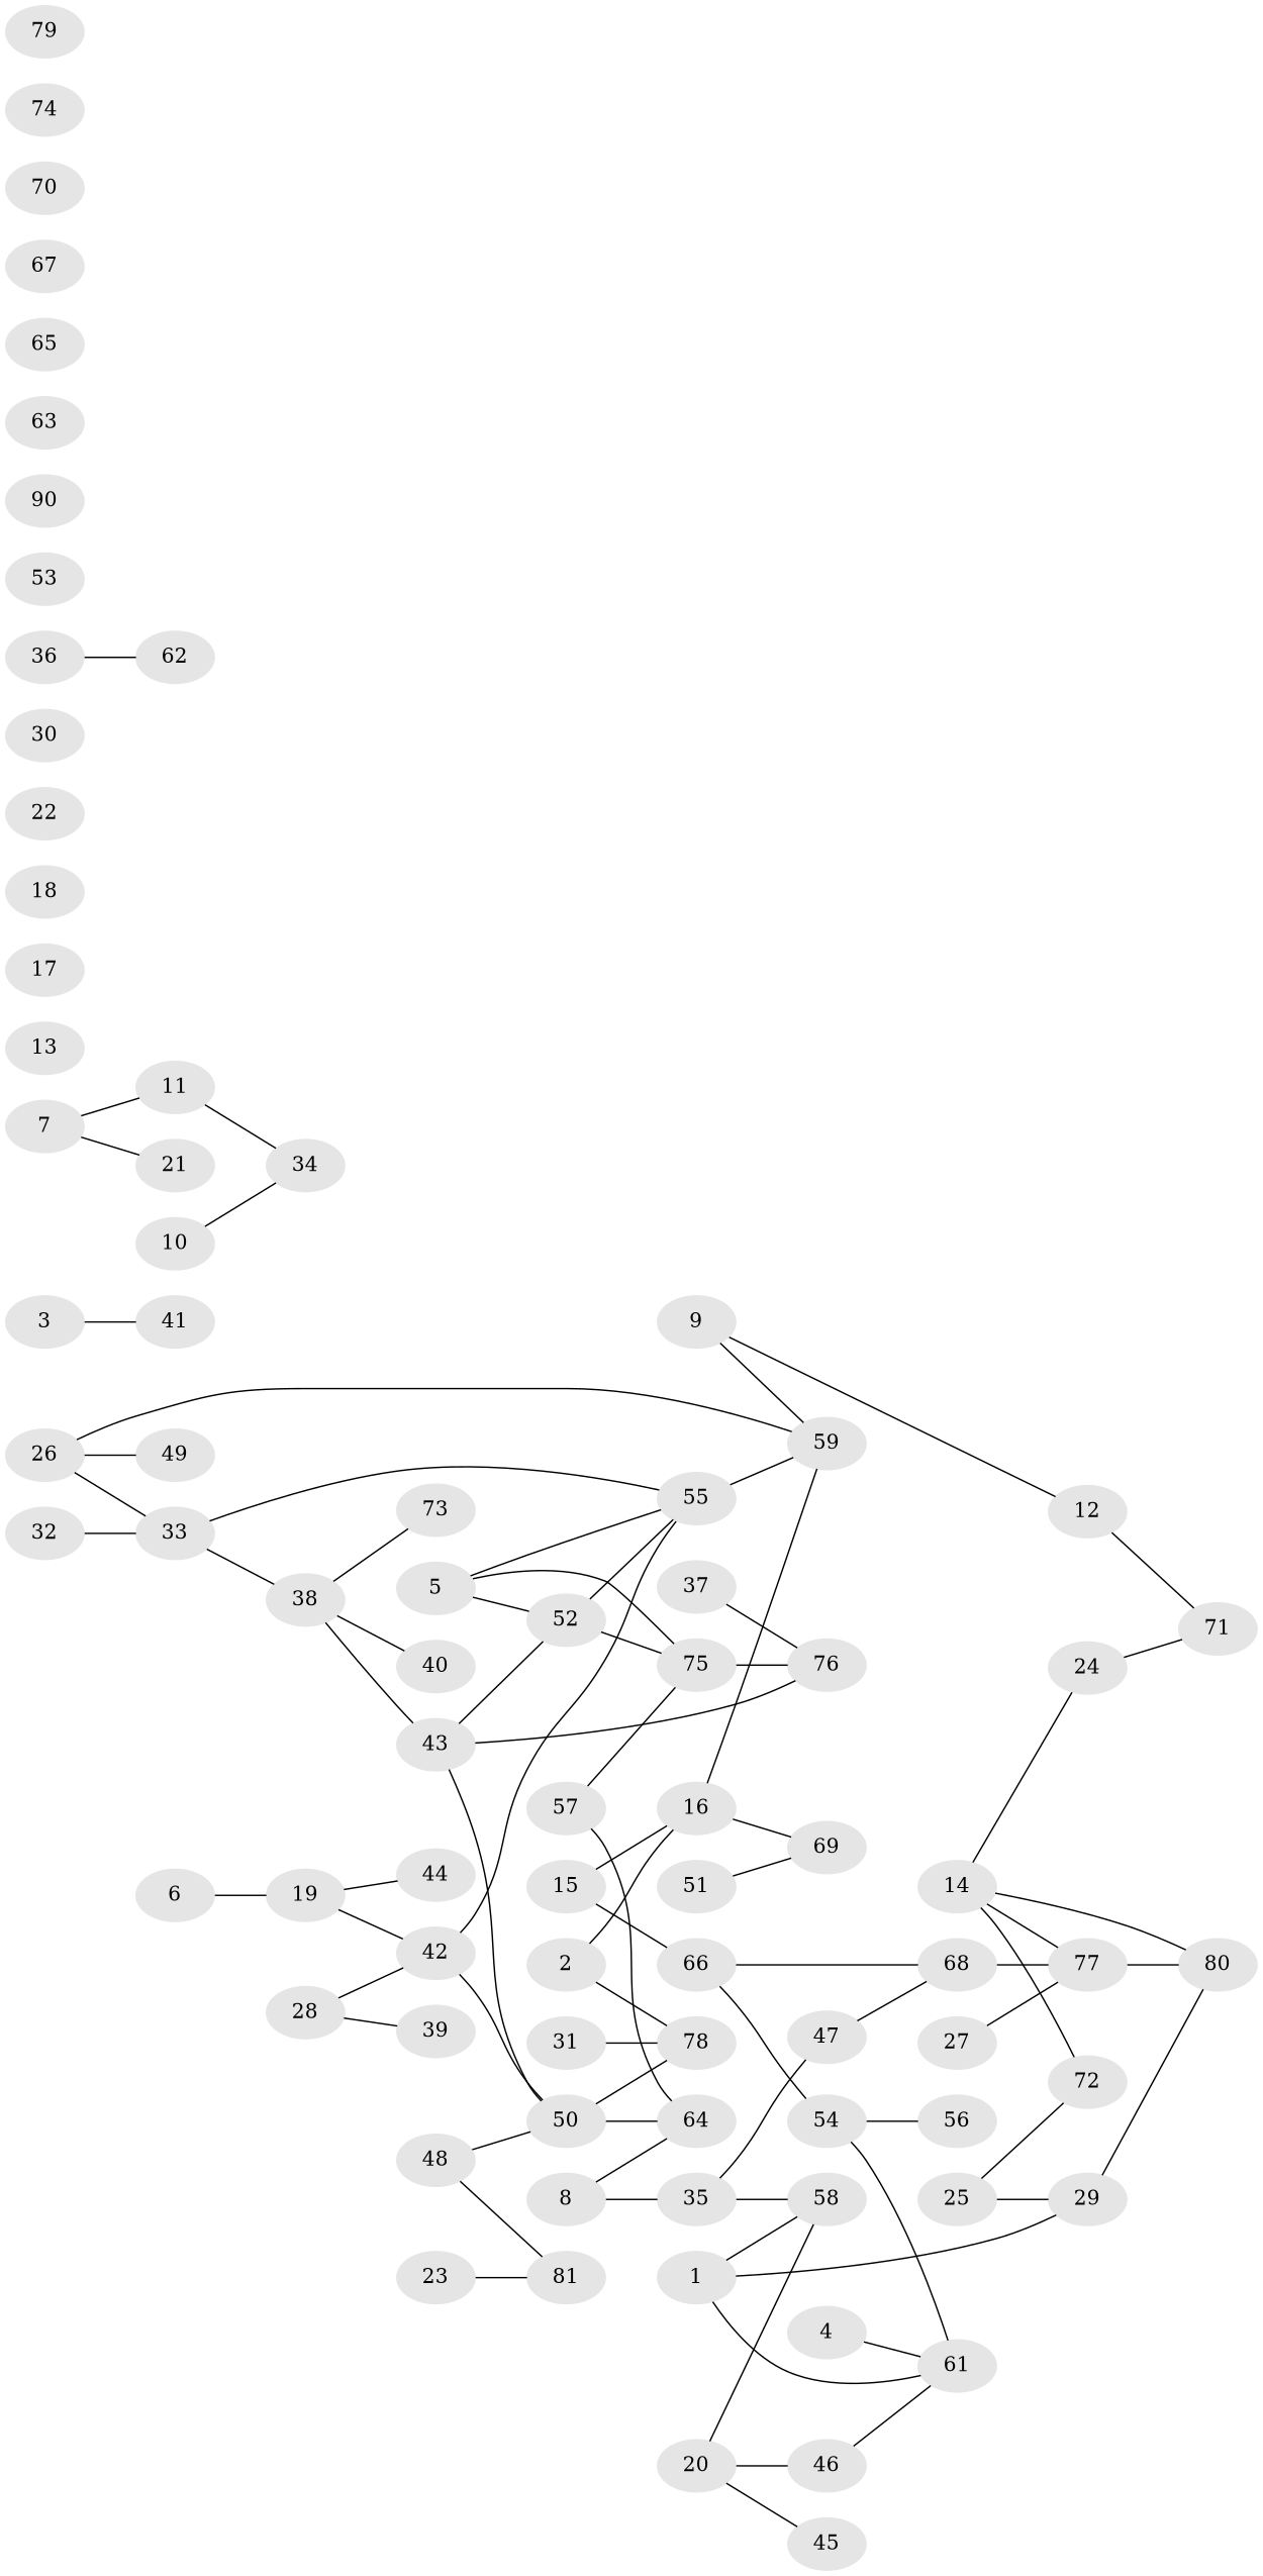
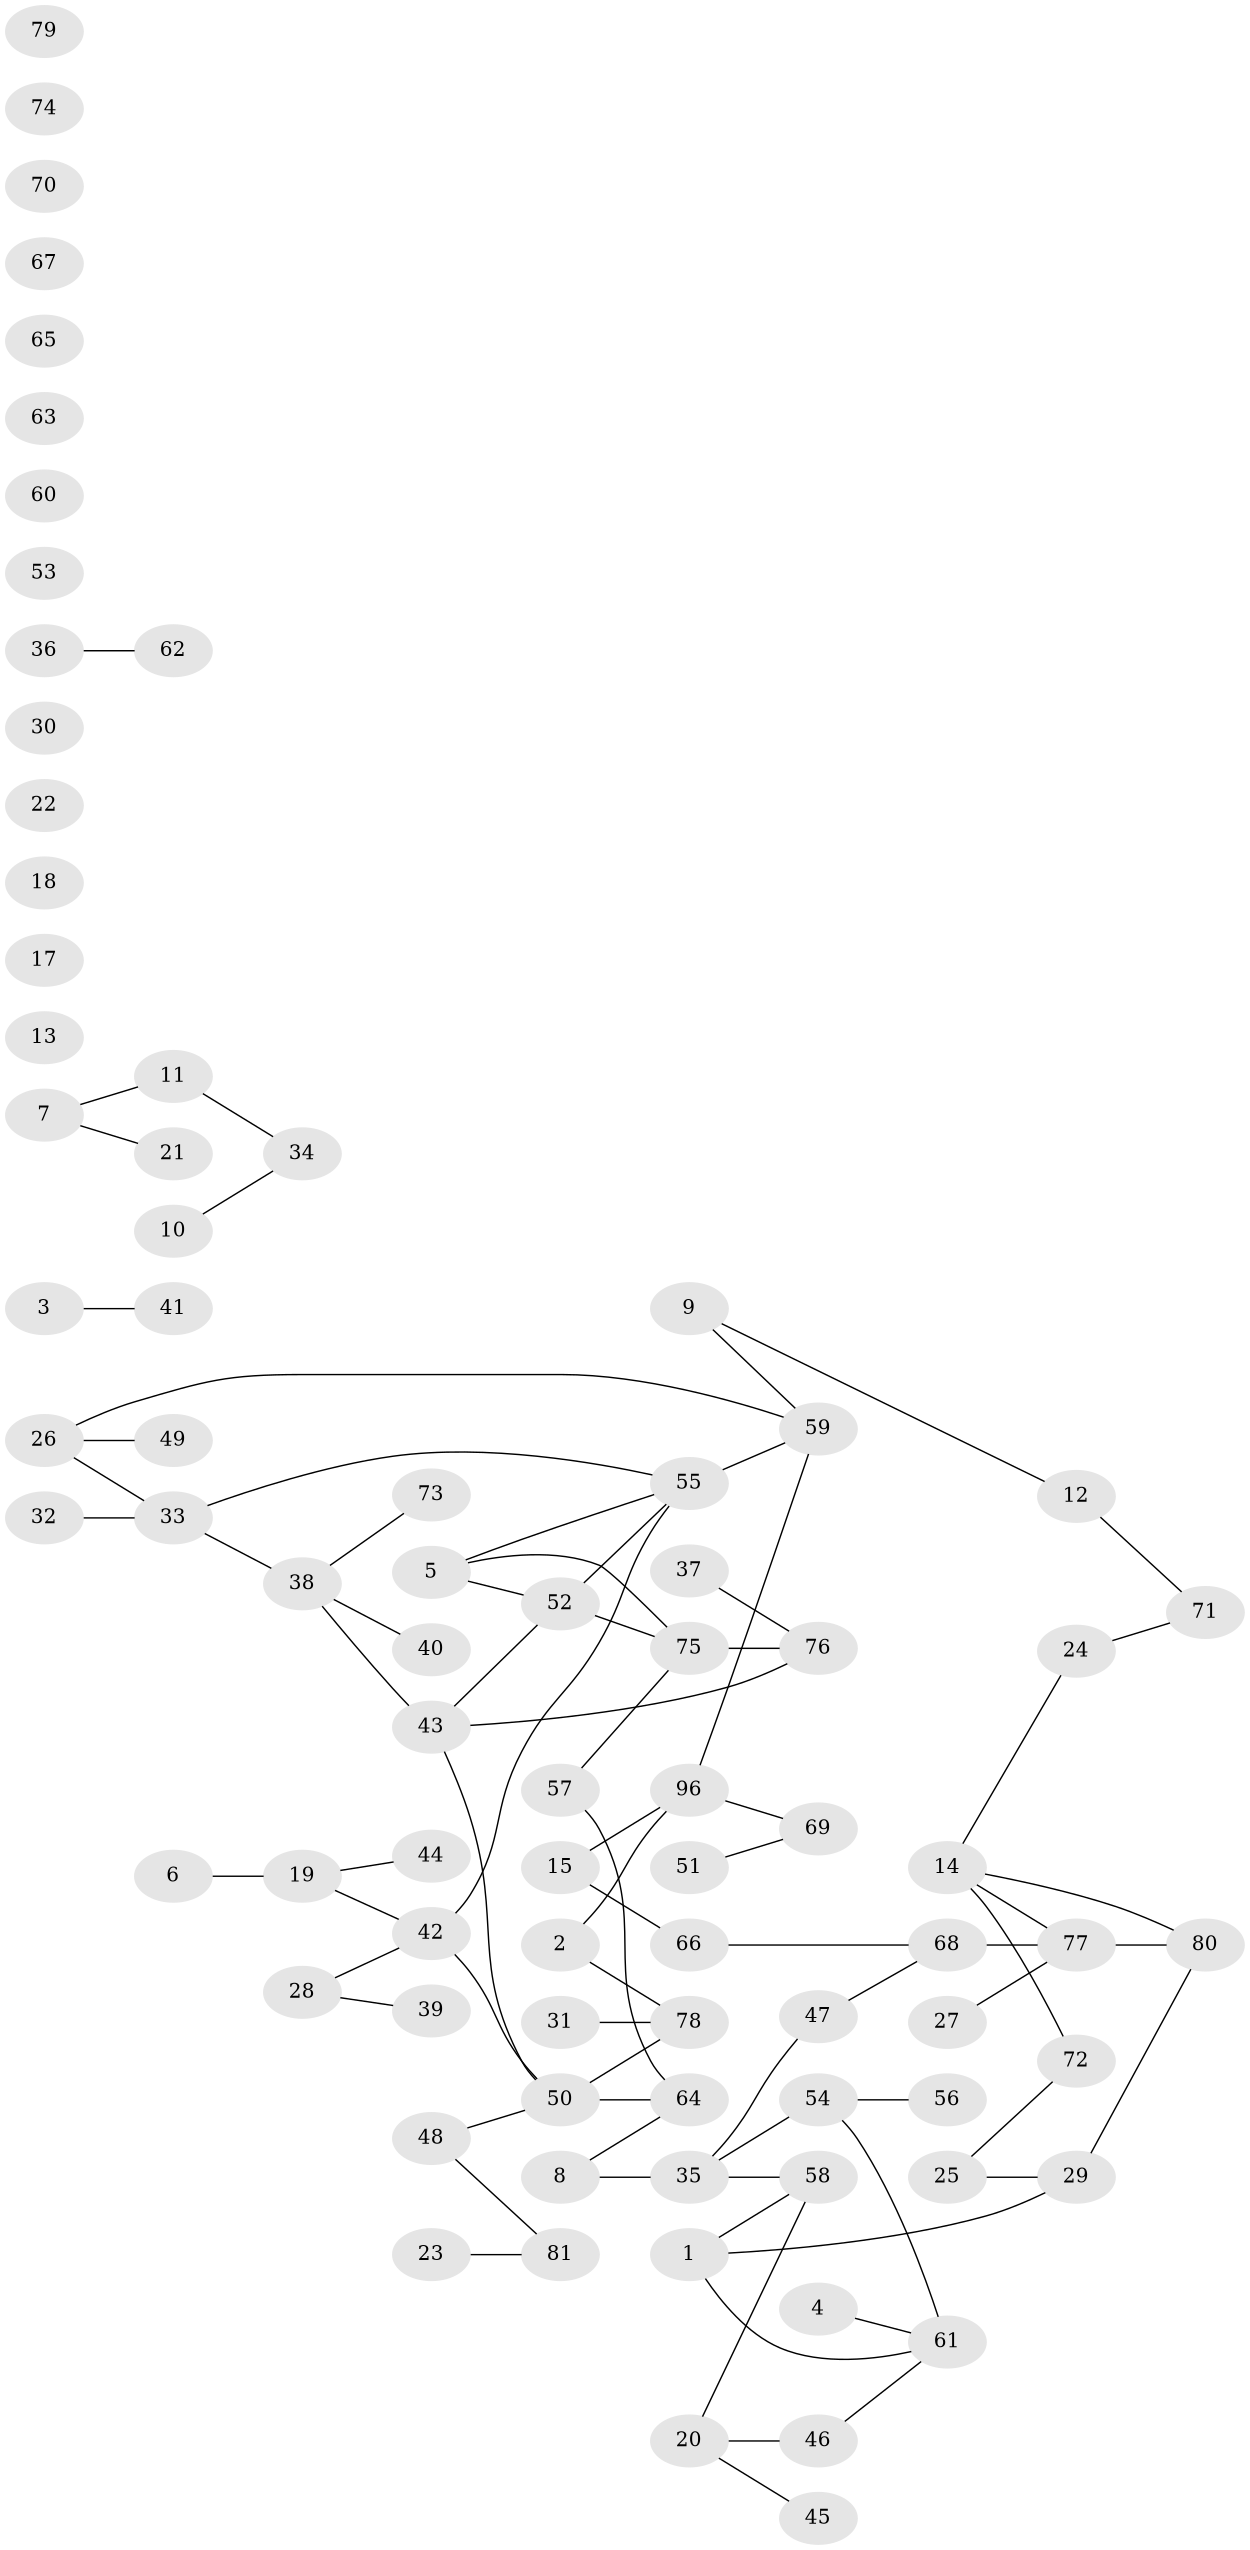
  graph {
    rankdir=LR
    node [color=gray90 style=filled]
    1
    29
    58
    61
    80
    2
-   16
+   16 [label=96]
    78
    59
    69
    3
    41
    4
    5
    52
    55
    75
    76
    6
    19
    42
    44
    7
    11
    21
    34
    8
    35
    64
    47
    54
    9
    12
    71
    10
    13
    14
    24
    72
    77
    15
    66
    68
    17
    18
    50
    20
    45
    46
    22
    23
    81
    25
    26
    33
    49
    38
    27
    28
    39
    30
    31
    32
    40
    43
    73
    56
    36
    62
    37
    48
    51
    53
    57
-   60 [label=90]
+   60
    63
    65
    67
    70
    74
    79
    1 -- 29
    1 -- 58
    1 -- 61
    29 -- 80
    2 -- 16
    2 -- 78
    16 -- 59
    16 -- 69
    3 -- 41
    4 -- 61
    5 -- 52
    5 -- 55
    5 -- 75
    52 -- 55
    52 -- 75
    55 -- 59
    75 -- 76
    6 -- 19
    19 -- 42
    19 -- 44
    42 -- 55
    42 -- 50
    7 -- 11
    7 -- 21
    11 -- 34
    8 -- 35
    8 -- 64
    35 -- 58
    35 -- 47
-   66 -- 54
+   35 -- 54
    47 -- 68
    54 -- 61
    54 -- 56
    9 -- 59
    9 -- 12
    12 -- 71
    10 -- 34
    14 -- 80
    14 -- 24
    14 -- 72
    14 -- 77
    24 -- 71
    77 -- 80
    15 -- 16
    15 -- 66
    66 -- 68
    68 -- 77
    50 -- 78
    50 -- 64
    20 -- 58
    20 -- 45
    20 -- 46
    46 -- 61
    23 -- 81
    25 -- 29
    25 -- 72
    26 -- 59
    26 -- 33
    26 -- 49
    33 -- 55
    33 -- 38
    38 -- 40
    38 -- 43
    38 -- 73
    27 -- 77
    28 -- 42
    28 -- 39
    31 -- 78
    32 -- 33
    43 -- 52
    43 -- 76
    43 -- 50
    36 -- 62
    37 -- 76
    48 -- 50
    48 -- 81
    51 -- 69
    57 -- 75
    57 -- 64
  }
